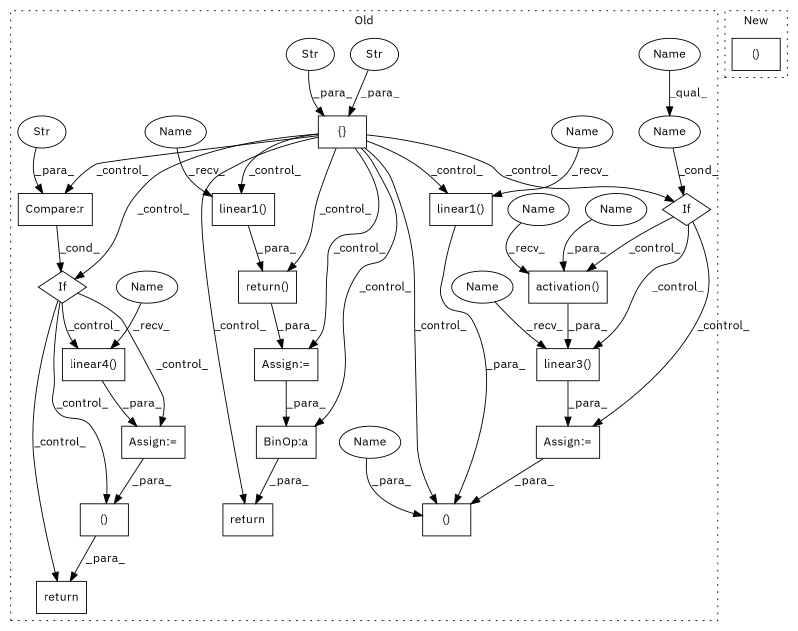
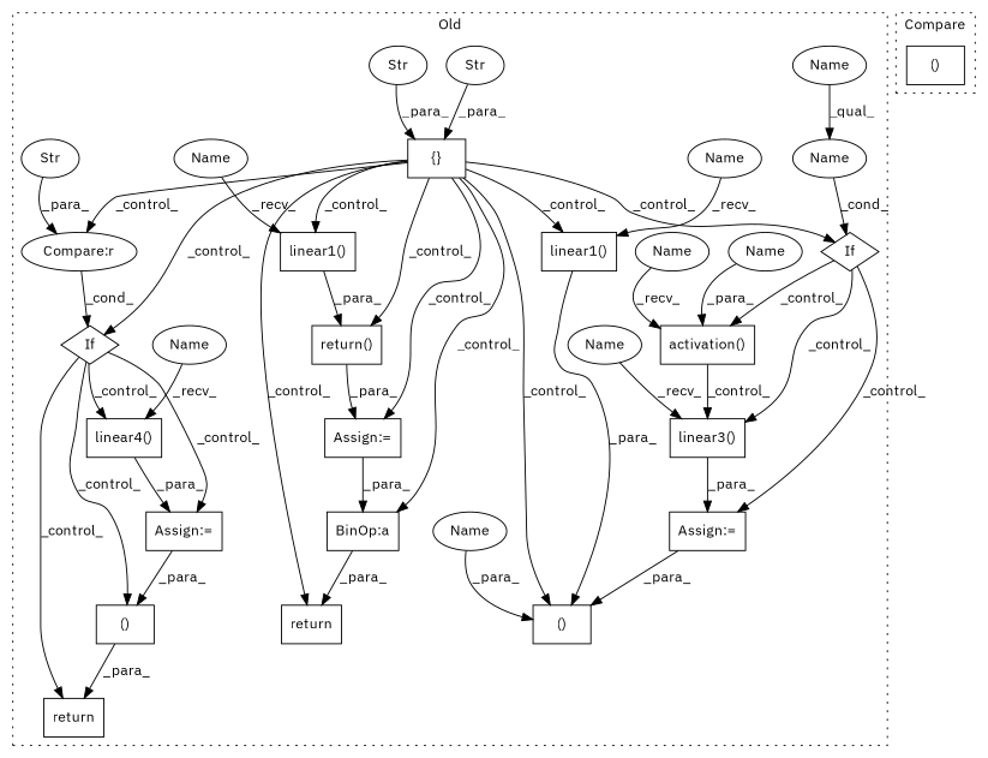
  digraph {
    fontname="IBM Plex Sans"
    node [a=87 fontname="IBM Plex Sans" l=4 s=10831 shape=box]
    edge [fontname="IBM Plex Sans"]
    n1 [a=75 l="13,1" label="linear3()" s="10885,10924"]
    n2 [a=96 l="3,22" label=If s="10828,10851" shape=diamond]
    n3 [a=54 l=26 label="()" s=11123]
    n4 [a=75 l="13,1" label="linear1()" s="10701,10715"]
    n5 [a=59 l="1,0" label="{}" s="10608,10652"]
    n6 [a=75 l="13,1" label="linear1()" s="11254,11268"]
    n7 [a=54 l=15 label="()" s=11585]
    n8 [a=82 l=3 label="BinOp:a" s=11380]
    n9 [a=66 l=13 label=Str s=10639 shape=ellipse]
    n10 [a=66 l=15 label=Str s=10622 shape=ellipse]
    n11 [l=20 label=Name shape=ellipse]
    n12 [a=75 l="16,1" label="activation()" s="10898,10923"]
    n13 [a=75 l="13,1" label="linear4()" s="11536,11550"]
    n14 [a=68 l=3 label="Assign:=" s=11533]
    n15 [a=68 l=3 label="Assign:=" s=10882]
    n16 [a=93 l=7 label=return s=11360]
    n17 [a=96 l="0,18" label=If s="11406,11442" shape=diamond]
-   n18 [a=40 l=36 label="Compare:r" s=11406]
+   n18 [a=40 l=36 label="Compare:r" s=11406 shape=ellipse]
    n19 [a=66 l=7 label=Str s=11435 shape=ellipse]
    n20 [a=68 l=3 label="Assign:=" s=11237]
    n21 [a=75 l="14,1" label="return()" s="11240,11269"]
    n22 [a=93 l=7 label=return s=11568]
    n23 [l=9 label=Name s=10914 shape=ellipse]
    n24 [l=9 label=Name s=11125 shape=ellipse]
    n25 [label=Name s=10885 shape=ellipse]
    n26 [label=Name s=10898 shape=ellipse]
    n27 [label=Name s=10701 shape=ellipse]
    n28 [label=Name shape=ellipse]
    n29 [label=Name s=11536 shape=ellipse]
    n30 [label=Name s=11254 shape=ellipse]
    n31 [a=54 l=12 label="()" s=7804]
    subgraph cluster_1 {
      label=Old
      style=dotted
      n1
      n2
      n3
      n4
      n5
      n6
      n7
      n8
      n9
      n10
      n11
      n12
      n13
      n14
      n15
      n16
      n17
      n18
      n19
      n20
      n21
      n22
      n23
      n24
      n25
      n26
      n27
      n28
      n29
      n30
    }
    subgraph cluster_2 {
-     label=New
+     label=Compare
      style=dotted
      n31
    }
    n1 -> n15 [label=_para_]
    n2 -> n1 [label=_control_]
    n2 -> n12 [label=_control_]
    n2 -> n15 [label=_control_]
    n4 -> n3 [label=_para_]
    n5 -> n2 [label=_control_]
    n5 -> n3 [label=_control_]
    n5 -> n4 [label=_control_]
    n5 -> n6 [label=_control_]
    n5 -> n8 [label=_control_]
    n5 -> n16 [label=_control_]
    n5 -> n17 [label=_control_]
    n5 -> n18 [label=_control_]
    n5 -> n20 [label=_control_]
    n5 -> n21 [label=_control_]
    n6 -> n21 [label=_para_]
    n7 -> n22 [label=_para_]
    n8 -> n16 [label=_para_]
    n9 -> n5 [label=_para_]
    n10 -> n5 [label=_para_]
    n11 -> n2 [label=_cond_]
-   n12 -> n1 [label=_para_]
+   n12 -> n1 [label=_control_]
    n13 -> n14 [label=_para_]
    n14 -> n7 [label=_para_]
    n15 -> n3 [label=_para_]
    n17 -> n7 [label=_control_]
    n17 -> n13 [label=_control_]
    n17 -> n14 [label=_control_]
    n17 -> n22 [label=_control_]
    n18 -> n17 [label=_cond_]
    n19 -> n18 [label=_para_]
    n20 -> n8 [label=_para_]
    n21 -> n20 [label=_para_]
    n23 -> n12 [label=_para_]
    n24 -> n3 [label=_para_]
    n25 -> n1 [label=_recv_]
    n26 -> n12 [label=_recv_]
    n27 -> n4 [label=_recv_]
    n28 -> n11 [label=_qual_]
    n29 -> n13 [label=_recv_]
    n30 -> n6 [label=_recv_]
  }
